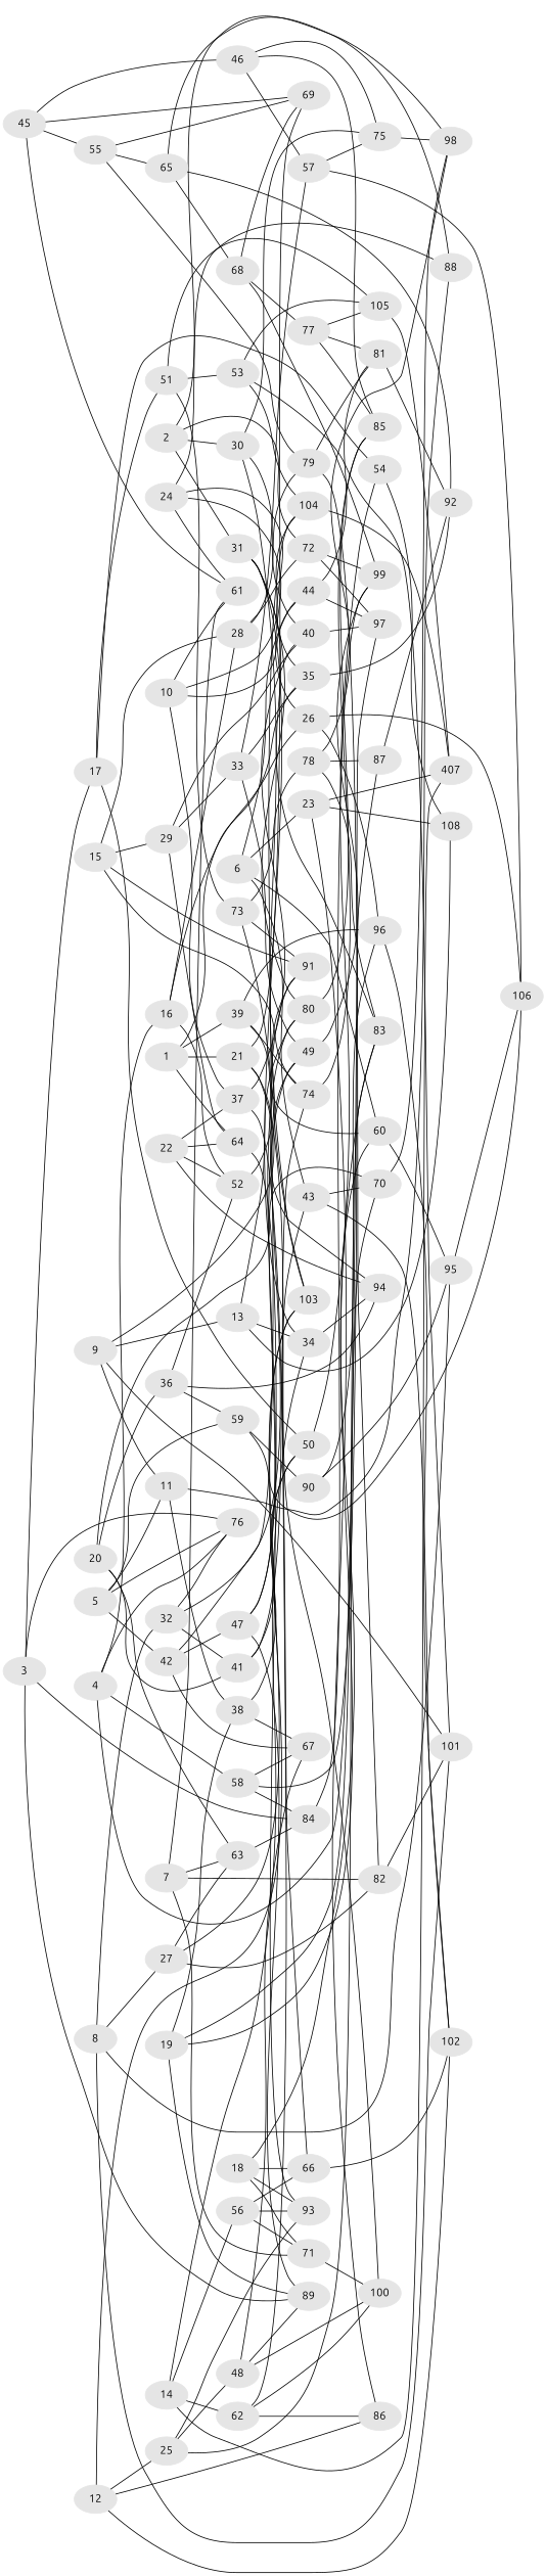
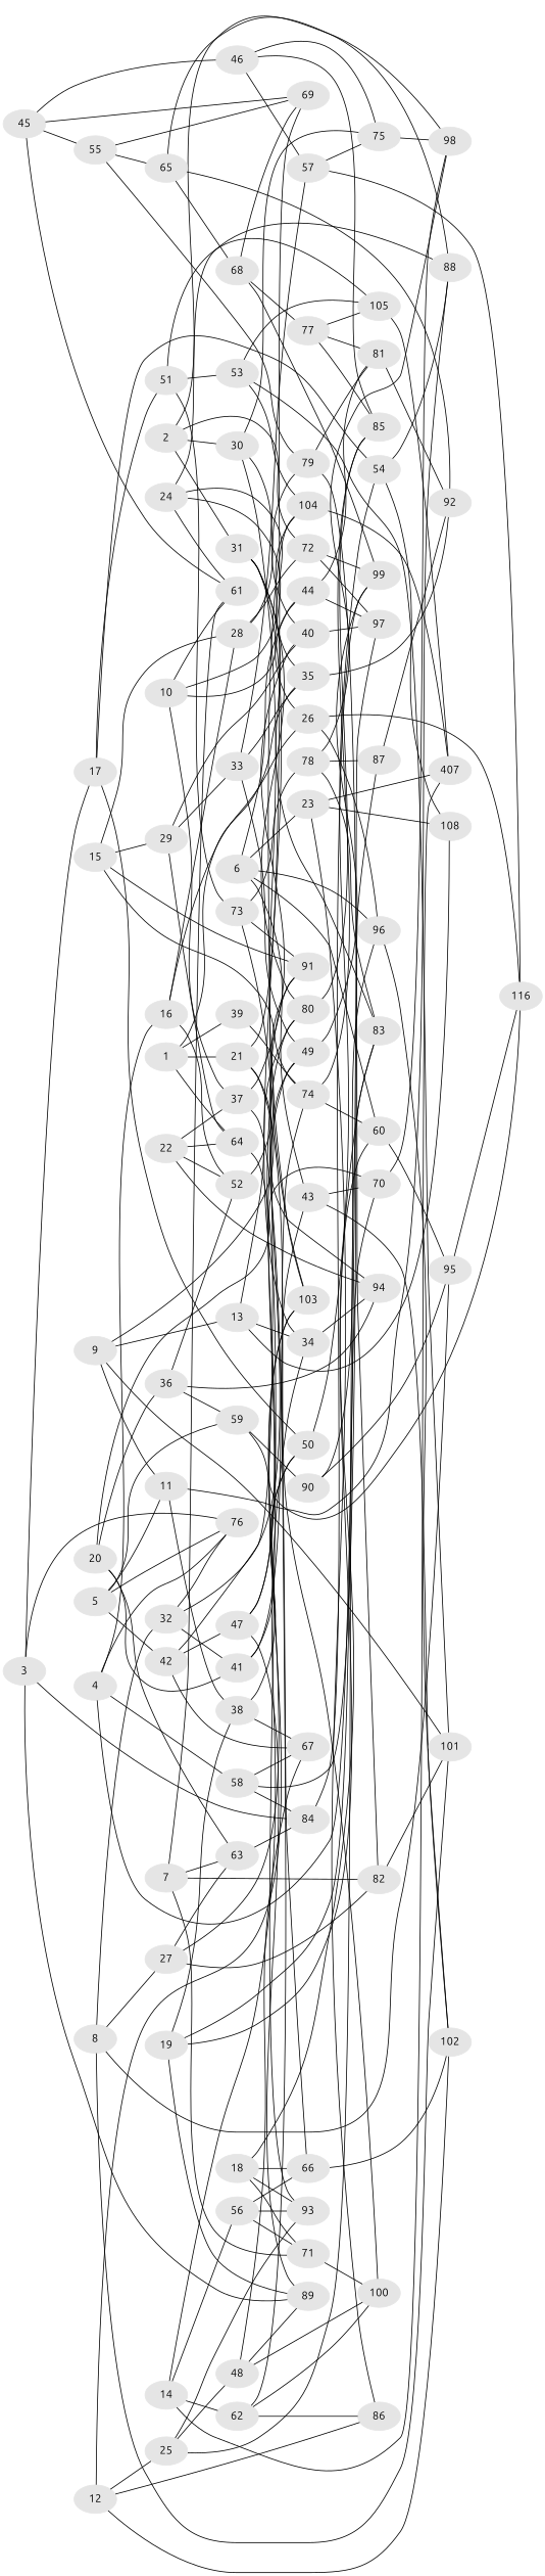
  graph {
    fontname=Ubuntu
    rankdir=LR
    node [color=gray90 fontname=Ubuntu style=filled]
    edge [fontname=Ubuntu]
    1
    21
    35
    39
    64
    69
    94
    100
    92
    60
    74
    96
    93
    2
    30
    31
    72
    98
    103
    40
    75
    34
    80
    83
    97
    99
    3
    17
    76
    84
    89
    50
    51
    54
    4
    16
    58
    87
    28
    26
    52
    67
    5
    11
    42
    59
    38
    88
    104
    47
-   106
+   106 [label=116]
    90
    6
    23
    43
    44
    86
    108
    n59 [label=407]
    102
    70
    81
    95
    7
    61
    63
    71
    82
    101
    8
    27
    32
    91
    41
    9
    13
    49
    10
    37
    66
    12
    25
    48
    85
    14
    56
    62
    15
    29
    79
    33
    53
    73
    105
    18
    19
    20
    36
    22
    24
    57
    45
    46
    55
    65
    78
    68
    77
    1 -- 21
    1 -- 35
    1 -- 39
    1 -- 64
    21 -- 69
    21 -- 94
    21 -- 100
    35 -- 92
-   39 -- 60
+   74 -- 60
    39 -- 74
-   39 -- 96
+   6 -- 96
    64 -- 93
    60 -- 95
    74 -- 85
    96 -- 102
    2 -- 30
    2 -- 31
    2 -- 72
    2 -- 98
    30 -- 103
    30 -- 40
    30 -- 75
    31 -- 34
    31 -- 80
    31 -- 83
    72 -- 97
    72 -- 99
    40 -- 97
    75 -- 98
    34 -- 94
    80 -- 85
    3 -- 17
    3 -- 76
    3 -- 84
    3 -- 89
    17 -- 50
    17 -- 51
    17 -- 54
    84 -- 99
    50 -- 54
    51 -- 53
    51 -- 73
    51 -- 105
+   54 -- 88
    54 -- 108
    4 -- 76
    4 -- 16
    4 -- 58
    4 -- 87
    16 -- 28
    16 -- 26
    16 -- 52
    58 -- 97
    58 -- 84
    58 -- 67
    87 -- 92
    28 -- 72
    28 -- 79
    26 -- 96
    26 -- 106
    52 -- 91
    5 -- 76
    5 -- 11
    5 -- 42
    5 -- 59
    11 -- 38
    11 -- 88
    42 -- 67
    42 -- 104
    42 -- 47
    59 -- 106
    59 -- 90
    38 -- 50
    38 -- 67
    104 -- n59
    47 -- 80
    47 -- 89
    47 -- 49
    90 -- 96
    90 -- 95
    6 -- 60
    6 -- 23
    6 -- 43
    6 -- 44
    23 -- 86
    23 -- 108
    23 -- n59
    43 -- 102
    43 -- 70
    44 -- 97
    44 -- 81
    70 -- 98
    81 -- 92
    95 -- 106
    7 -- 61
    7 -- 63
    7 -- 71
    7 -- 82
    63 -- 84
    71 -- 100
    82 -- 101
    8 -- 95
    8 -- 101
    8 -- 27
    8 -- 32
    27 -- 103
    27 -- 63
    27 -- 82
    32 -- 76
    32 -- 91
    32 -- 41
    41 -- 50
    41 -- 43
    9 -- 11
    9 -- 101
    9 -- 13
    9 -- 49
    13 -- 34
    13 -- 80
    13 -- 108
    49 -- 99
    10 -- 104
    10 -- 44
    10 -- 61
    10 -- 37
    37 -- 40
    37 -- 66
    66 -- 102
    12 -- 103
    12 -- 86
    12 -- 102
    12 -- 25
    25 -- 93
    25 -- 70
    25 -- 48
    48 -- 100
    48 -- 89
    48 -- 67
    14 -- 34
    14 -- n59
    14 -- 56
    14 -- 62
    56 -- 93
    56 -- 71
    56 -- 66
    62 -- 100
    62 -- 74
    62 -- 86
    15 -- 74
    15 -- 28
    15 -- 91
    15 -- 29
    29 -- 64
    29 -- 40
    29 -- 33
    79 -- 81
    79 -- 82
    33 -- 35
    33 -- 49
    33 -- 57
    53 -- 104
    53 -- 101
    53 -- 105
    73 -- 103
    73 -- 91
    73 -- 78
    105 -- n59
    18 -- 93
    18 -- 83
    18 -- 71
    18 -- 66
    19 -- 60
    19 -- 83
    19 -- 89
    19 -- 38
    20 -- 70
    20 -- 63
    20 -- 41
    20 -- 36
    36 -- 94
    36 -- 52
    36 -- 59
    22 -- 64
    22 -- 94
    22 -- 52
    22 -- 37
    24 -- 35
    24 -- 26
    24 -- 88
    24 -- 61
    57 -- 75
    57 -- 106
    45 -- 69
    45 -- 61
    45 -- 46
    45 -- 55
    46 -- 75
    46 -- 85
    46 -- 57
    55 -- 69
    55 -- 79
    55 -- 65
    65 -- 92
    65 -- 88
    65 -- 68
    78 -- 98
    78 -- 83
    78 -- 87
    68 -- 69
    68 -- 99
    68 -- 77
    77 -- 81
    77 -- 85
    77 -- 105
  }
